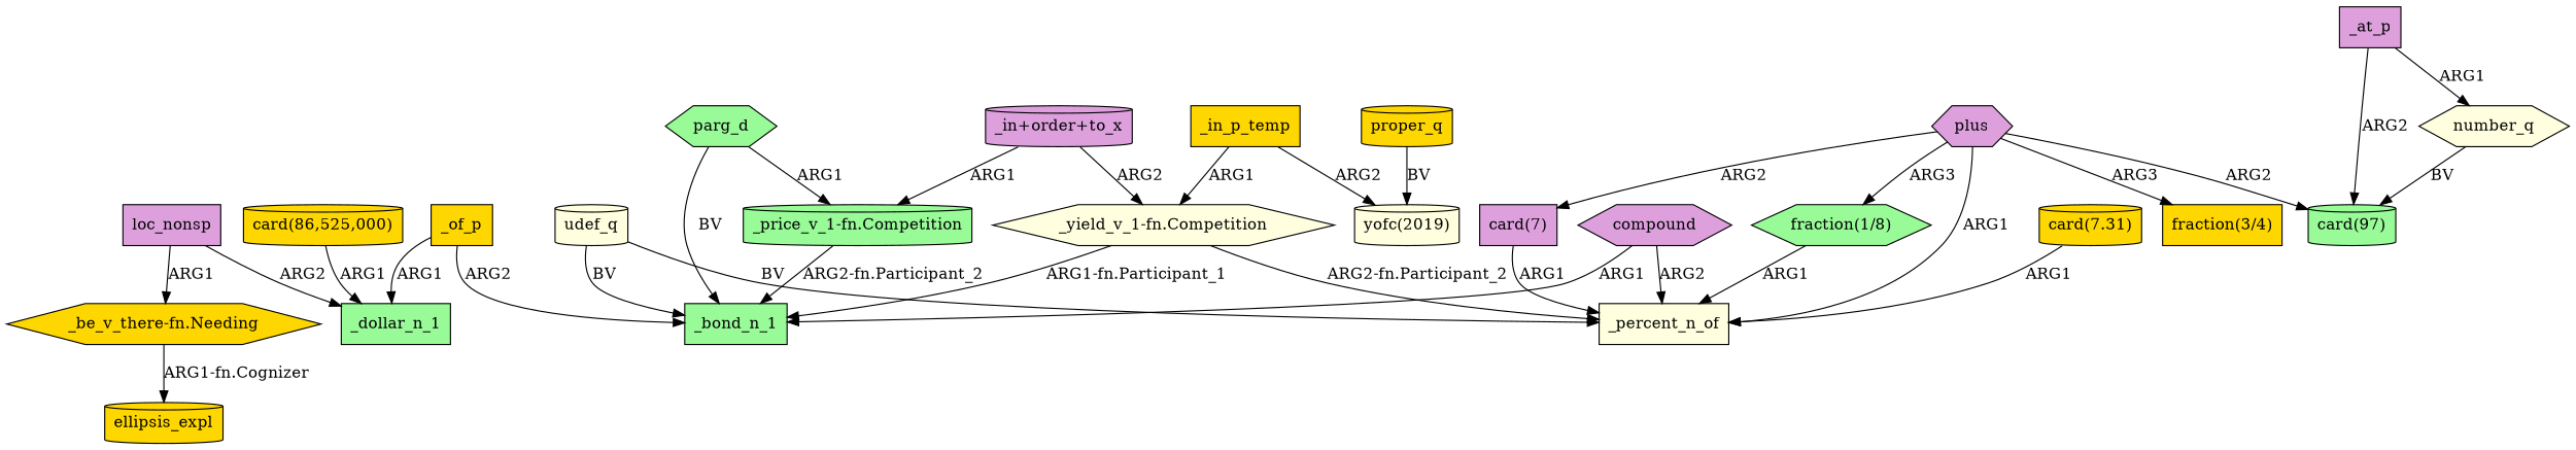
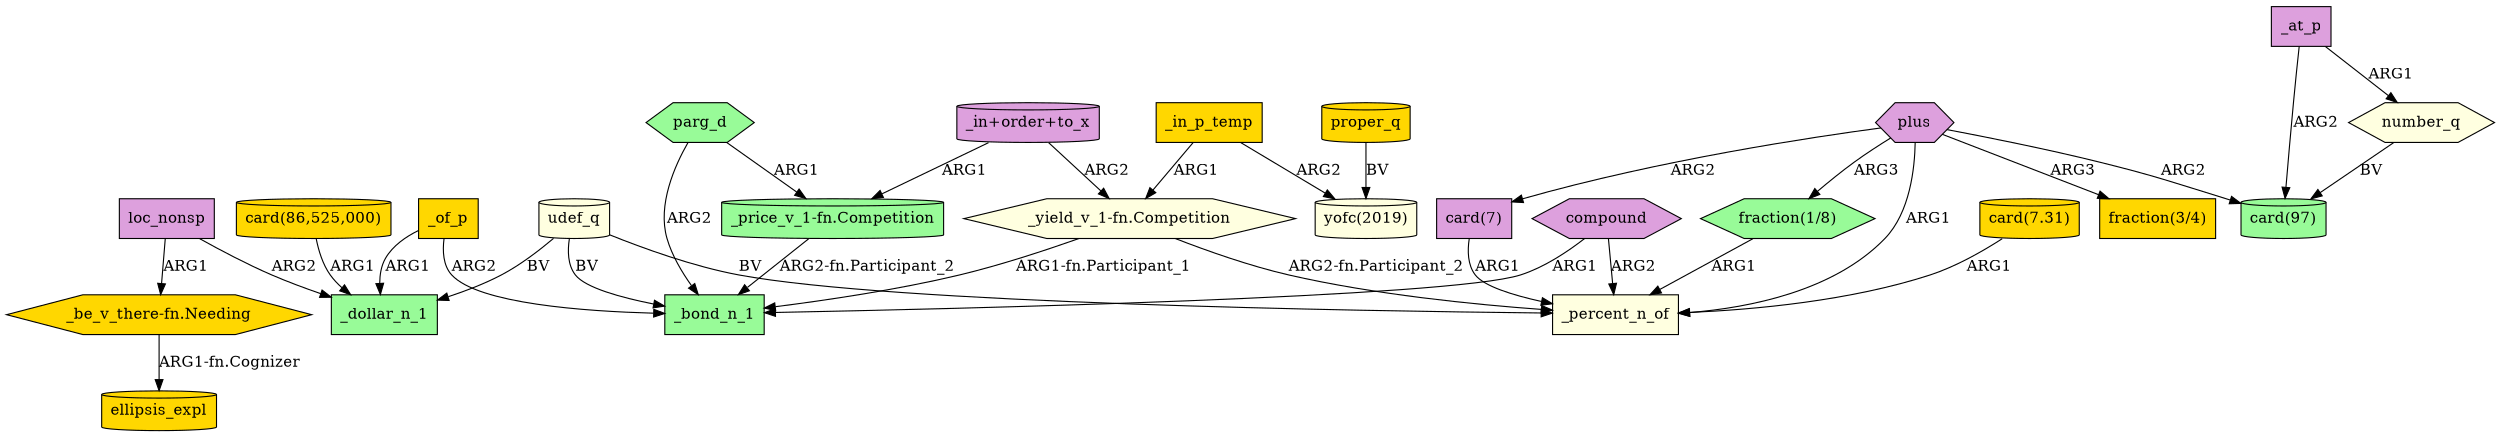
  digraph {
    node [fillcolor=gold shape=box style=filled]
    _dollar_n_1 [fillcolor=palegreen]
    _of_p
    _bond_n_1 [fillcolor=palegreen]
    _at_p [fillcolor=plum]
    "card(97)" [fillcolor=palegreen shape=cylinder]
    number_q [fillcolor=lightyellow shape=hexagon]
    "_price_v_1-fn.Competition" [fillcolor=palegreen shape=cylinder]
    "yofc(2019)" [fillcolor=lightyellow shape=cylinder]
    _in_p_temp
    "_yield_v_1-fn.Competition" [fillcolor=lightyellow shape=hexagon]
    _percent_n_of [fillcolor=lightyellow]
    "card(7)" [fillcolor=plum]
    parg_d [fillcolor=palegreen shape=hexagon]
    udef_q [fillcolor=lightyellow shape=cylinder]
    loc_nonsp [fillcolor=plum]
    "_be_v_there-fn.Needing" [shape=hexagon]
    ellipsis_expl [shape=cylinder]
    "card(7.31)" [shape=cylinder]
    compound [fillcolor=plum shape=hexagon]
    plus [fillcolor=plum shape=hexagon]
    "fraction(1/8)" [fillcolor=palegreen shape=hexagon]
    "fraction(3/4)"
    "_in+order+to_x" [fillcolor=plum shape=cylinder]
    "card(86,525,000)" [shape=cylinder]
    proper_q [shape=cylinder]
    _of_p -> _dollar_n_1 [label=ARG1]
    _of_p -> _bond_n_1 [label=ARG2]
    _at_p -> "card(97)" [label=ARG2]
    _at_p -> number_q [label=ARG1]
    number_q -> "card(97)" [label=BV]
    "_price_v_1-fn.Competition" -> _bond_n_1 [label="ARG2-fn.Participant_2"]
    _in_p_temp -> "yofc(2019)" [label=ARG2]
    _in_p_temp -> "_yield_v_1-fn.Competition" [label=ARG1]
    "_yield_v_1-fn.Competition" -> _bond_n_1 [label="ARG1-fn.Participant_1"]
    "_yield_v_1-fn.Competition" -> _percent_n_of [label="ARG2-fn.Participant_2"]
    "card(7)" -> _percent_n_of [label=ARG1]
-   parg_d -> _bond_n_1 [label=BV]
+   parg_d -> _bond_n_1 [label=ARG2]
    parg_d -> "_price_v_1-fn.Competition" [label=ARG1]
+   udef_q -> _dollar_n_1 [label=BV]
    udef_q -> _bond_n_1 [label=BV]
    udef_q -> _percent_n_of [label=BV]
    loc_nonsp -> _dollar_n_1 [label=ARG2]
    loc_nonsp -> "_be_v_there-fn.Needing" [label=ARG1]
    "_be_v_there-fn.Needing" -> ellipsis_expl [label="ARG1-fn.Cognizer"]
    "card(7.31)" -> _percent_n_of [label=ARG1]
    compound -> _bond_n_1 [label=ARG1]
    compound -> _percent_n_of [label=ARG2]
    plus -> "card(97)" [label=ARG2]
    plus -> _percent_n_of [label=ARG1]
    plus -> "card(7)" [label=ARG2]
    plus -> "fraction(1/8)" [label=ARG3]
    plus -> "fraction(3/4)" [label=ARG3]
    "fraction(1/8)" -> _percent_n_of [label=ARG1]
    "_in+order+to_x" -> "_price_v_1-fn.Competition" [label=ARG1]
    "_in+order+to_x" -> "_yield_v_1-fn.Competition" [label=ARG2]
    "card(86,525,000)" -> _dollar_n_1 [label=ARG1]
    proper_q -> "yofc(2019)" [label=BV]
  }
